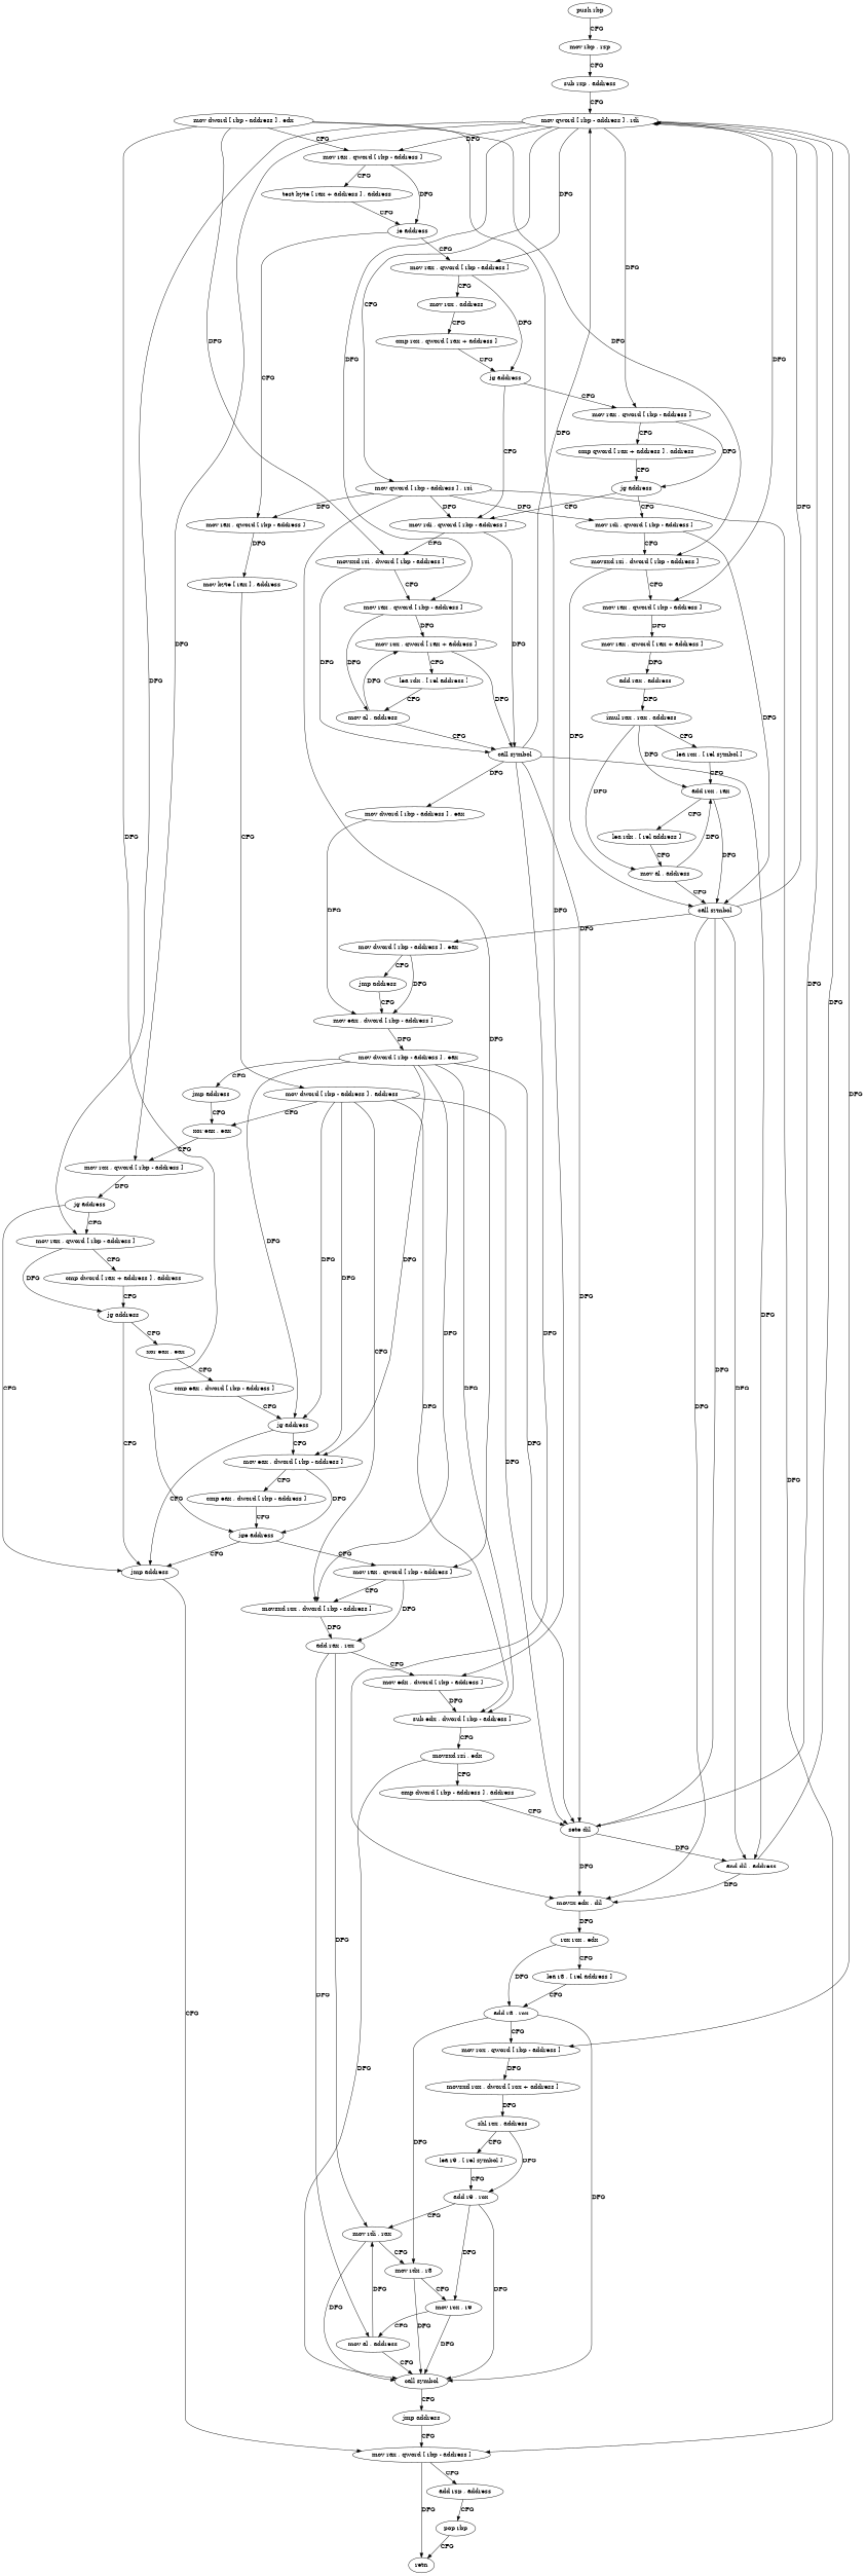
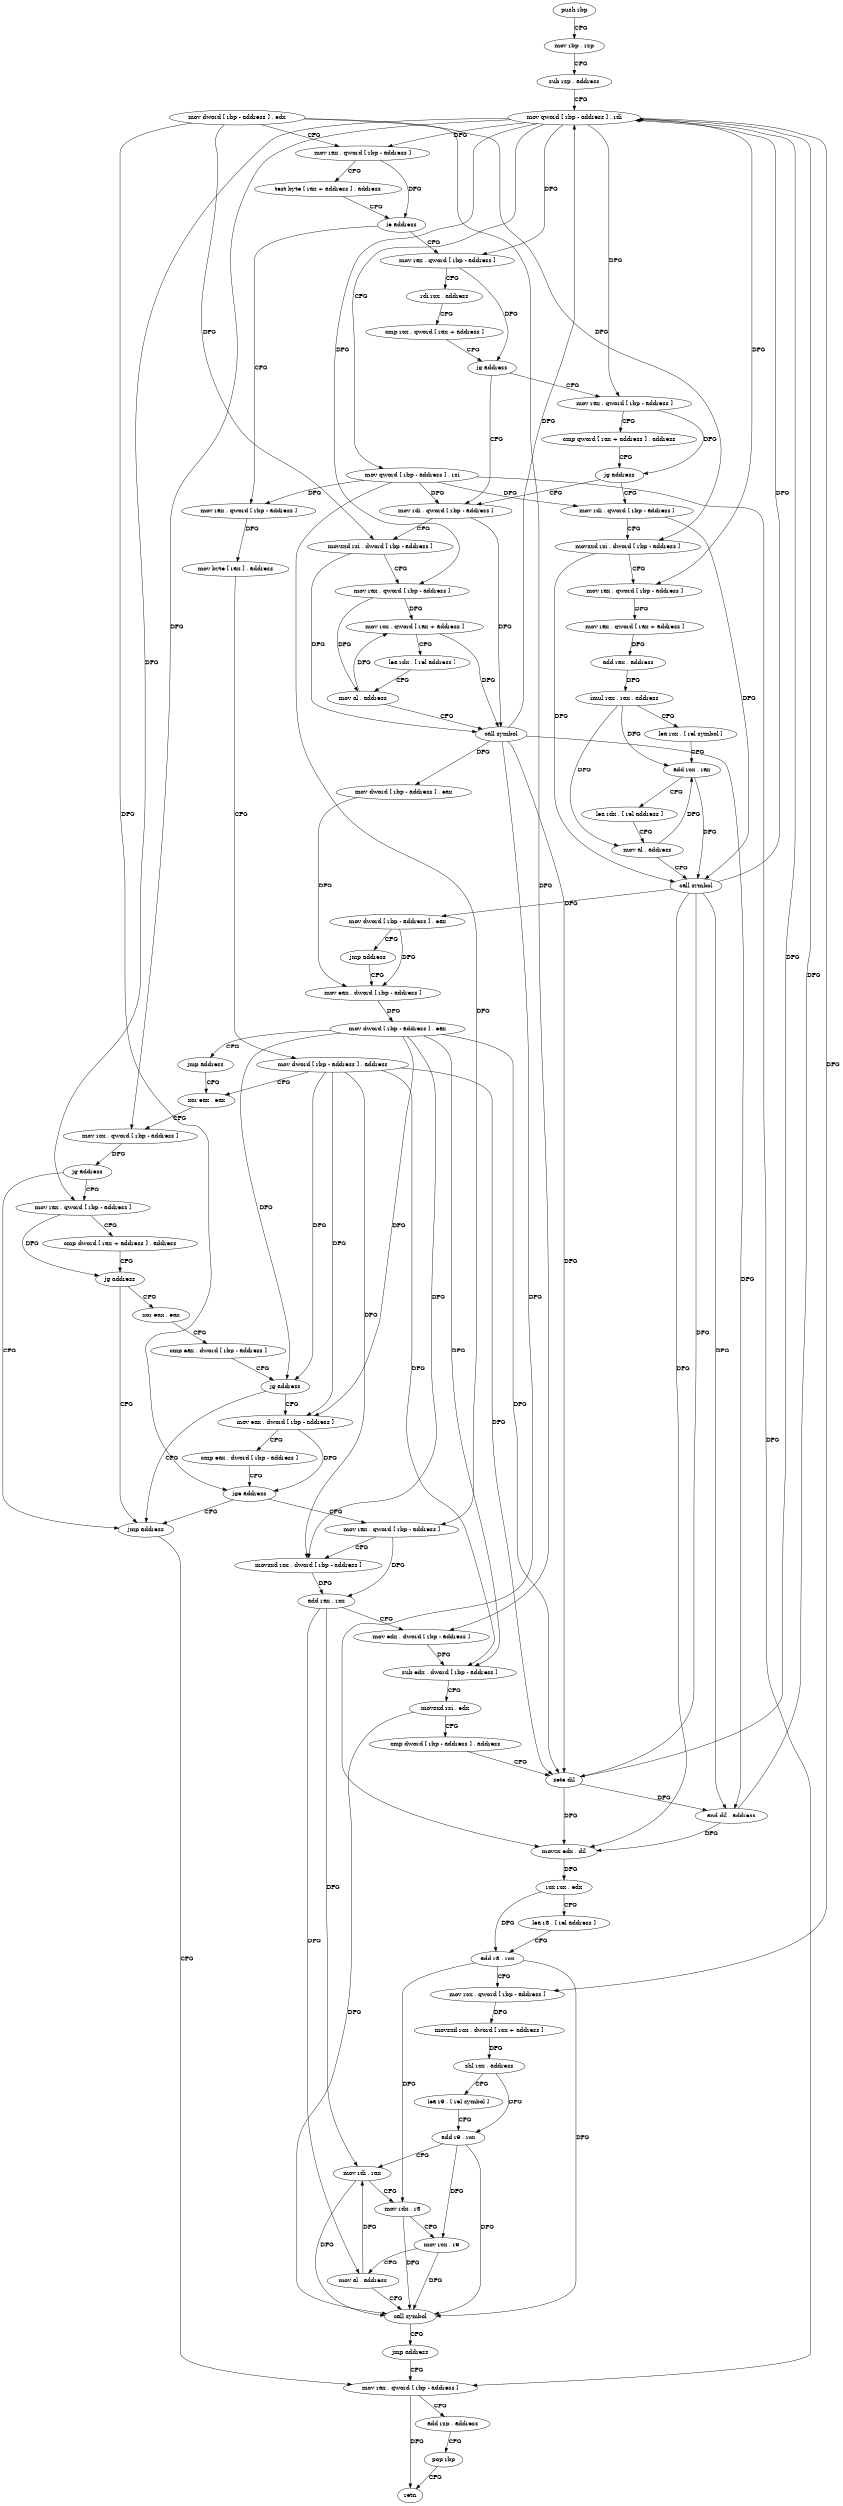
  digraph {
    n1 [label="push rbp"]
    n2 [label="mov rbp , rsp"]
    n3 [label="sub rsp , address"]
    n4 [label="mov qword [ rbp - address ] , rdi"]
    n5 [label="mov qword [ rbp - address ] , rsi"]
    n6 [label="mov rax , qword [ rbp - address ]"]
    n7 [label="mov rax , qword [ rbp - address ]"]
    n8 [label="mov rax , qword [ rbp - address ]"]
    n9 [label="mov rax , qword [ rbp - address ]"]
    n10 [label="mov rax , qword [ rbp - address ]"]
    n11 [label="mov rcx , qword [ rbp - address ]"]
    n12 [label="mov rax , qword [ rbp - address ]"]
    n13 [label="mov rcx , qword [ rbp - address ]"]
    n14 [label="mov rax , qword [ rbp - address ]"]
    n15 [label="mov rdi , qword [ rbp - address ]"]
    n16 [label="mov rax , qword [ rbp - address ]"]
    n17 [label="mov rdi , qword [ rbp - address ]"]
    n18 [label="mov rax , qword [ rbp - address ]"]
    n19 [label="test byte [ rax + address ] , address"]
    n20 [label="je address"]
-   n21 [label="mov rcx , address"]
+   n21 [label="rdi rcx , address"]
    n22 [label="jg address"]
    n23 [label="cmp qword [ rax + address ] , address"]
    n24 [label="jg address"]
    n25 [label="cmp dword [ rax + address ] , address"]
    n26 [label="jg address"]
    n27 [label="mov rcx , qword [ rax + address ]"]
    n28 [label="mov al , address"]
    n29 [label="jg address"]
    n30 [label="mov rax , qword [ rax + address ]"]
    n31 [label="movsxd rcx , dword [ rcx + address ]"]
    n32 [label="mov dword [ rbp - address ] , edx"]
    n33 [label="movsxd rsi , dword [ rbp - address ]"]
    n34 [label="movsxd rsi , dword [ rbp - address ]"]
    n35 [label="jge address"]
    n36 [label="mov edx , dword [ rbp - address ]"]
    n37 [label="mov byte [ rax ] , address"]
    n38 [label="call symbol"]
    n39 [label="add rsp , address"]
    n40 [label=retn]
    n41 [label="call symbol"]
    n42 [label="movsxd rcx , dword [ rbp - address ]"]
    n43 [label="add rax , rcx"]
    n44 [label="jmp address"]
    n45 [label="sub edx , dword [ rbp - address ]"]
    n46 [label="mov dword [ rbp - address ] , address"]
    n47 [label="cmp rcx , qword [ rax + address ]"]
    n48 [label="xor eax , eax"]
    n49 [label="jg address"]
    n50 [label="mov eax , dword [ rbp - address ]"]
    n51 [label="sete dil"]
    n52 [label="cmp eax , dword [ rbp - address ]"]
    n53 [label="movsxd rsi , edx"]
    n54 [label="and dil , address"]
    n55 [label="movzx edx , dil"]
    n56 [label="mov dword [ rbp - address ] , eax"]
    n57 [label="pop rbp"]
    n58 [label="xor eax , eax"]
    n59 [label="cmp eax , dword [ rbp - address ]"]
    n60 [label="lea rdx , [ rel address ]"]
    n61 [label="mov eax , dword [ rbp - address ]"]
    n62 [label="rcx rcx , edx"]
    n63 [label="mov dword [ rbp - address ] , eax"]
    n64 [label="jmp address"]
    n65 [label="mov dword [ rbp - address ] , eax"]
    n66 [label="add rax , address"]
    n67 [label="imul rax , rax , address"]
    n68 [label="lea rcx , [ rel symbol ]"]
    n69 [label="add rcx , rax"]
    n70 [label="mov al , address"]
    n71 [label="lea rdx , [ rel address ]"]
    n72 [label="jmp address"]
    n73 [label="mov rdi , rax"]
    n74 [label="mov al , address"]
    n75 [label="call symbol"]
    n76 [label="mov rdx , r8"]
    n77 [label="cmp dword [ rbp - address ] , address"]
    n78 [label="jmp address"]
    n79 [label="lea r8 , [ rel address ]"]
    n80 [label="add r8 , rcx"]
    n81 [label="mov rcx , r9"]
    n82 [label="shl rcx , address"]
    n83 [label="lea r9 , [ rel symbol ]"]
    n84 [label="add r9 , rcx"]
    n1 -> n2 [label=CFG]
    n2 -> n3 [label=CFG]
    n3 -> n4 [label=CFG]
    n4 -> n5 [label=CFG]
    n4 -> n6 [label=DFG]
    n4 -> n7 [label=DFG]
    n4 -> n8 [label=DFG]
    n4 -> n9 [label=DFG]
    n4 -> n10 [label=DFG]
    n4 -> n11 [label=DFG]
    n4 -> n12 [label=DFG]
    n4 -> n13 [label=DFG]
    n5 -> n14 [label=DFG]
    n5 -> n15 [label=DFG]
    n5 -> n16 [label=DFG]
    n5 -> n17 [label=DFG]
    n5 -> n18 [label=DFG]
    n6 -> n19 [label=CFG]
    n6 -> n20 [label=DFG]
    n7 -> n21 [label=CFG]
    n7 -> n22 [label=DFG]
    n8 -> n23 [label=CFG]
    n8 -> n24 [label=DFG]
    n9 -> n25 [label=CFG]
    n9 -> n26 [label=DFG]
    n10 -> n27 [label=DFG]
    n10 -> n28 [label=DFG]
    n11 -> n29 [label=DFG]
    n12 -> n30 [label=DFG]
    n13 -> n31 [label=DFG]
    n14 -> n37 [label=DFG]
    n15 -> n33 [label=CFG]
    n15 -> n38 [label=DFG]
    n16 -> n39 [label=CFG]
    n16 -> n40 [label=DFG]
    n17 -> n34 [label=CFG]
    n17 -> n41 [label=DFG]
    n18 -> n42 [label=CFG]
    n18 -> n43 [label=DFG]
    n19 -> n20 [label=CFG]
    n20 -> n7 [label=CFG]
    n20 -> n14 [label=CFG]
    n21 -> n47 [label=CFG]
    n22 -> n8 [label=CFG]
    n22 -> n15 [label=CFG]
    n23 -> n24 [label=CFG]
    n24 -> n15 [label=CFG]
    n24 -> n17 [label=CFG]
    n25 -> n26 [label=CFG]
    n26 -> n44 [label=CFG]
    n26 -> n58 [label=CFG]
    n27 -> n38 [label=DFG]
    n27 -> n60 [label=CFG]
    n28 -> n27 [label=DFG]
    n28 -> n38 [label=CFG]
    n29 -> n9 [label=CFG]
    n29 -> n44 [label=CFG]
    n30 -> n66 [label=DFG]
    n31 -> n82 [label=DFG]
    n32 -> n6 [label=CFG]
    n32 -> n33 [label=DFG]
    n32 -> n34 [label=DFG]
    n32 -> n35 [label=DFG]
    n32 -> n36 [label=DFG]
    n33 -> n10 [label=CFG]
    n33 -> n38 [label=DFG]
    n34 -> n12 [label=CFG]
    n34 -> n41 [label=DFG]
    n35 -> n18 [label=CFG]
    n35 -> n44 [label=CFG]
    n36 -> n45 [label=DFG]
    n37 -> n46 [label=CFG]
    n38 -> n4 [label=DFG]
    n38 -> n51 [label=DFG]
    n38 -> n54 [label=DFG]
    n38 -> n55 [label=DFG]
    n38 -> n56 [label=DFG]
    n39 -> n57 [label=CFG]
    n41 -> n4 [label=DFG]
    n41 -> n51 [label=DFG]
    n41 -> n54 [label=DFG]
    n41 -> n55 [label=DFG]
    n41 -> n65 [label=DFG]
    n42 -> n43 [label=DFG]
    n43 -> n36 [label=CFG]
    n43 -> n73 [label=DFG]
    n43 -> n74 [label=DFG]
    n44 -> n16 [label=CFG]
    n45 -> n53 [label=CFG]
-   n46 -> n42 [label=CFG]
+   n46 -> n42 [label=DFG]
    n46 -> n45 [label=DFG]
    n46 -> n48 [label=CFG]
    n46 -> n49 [label=DFG]
    n46 -> n50 [label=DFG]
    n46 -> n51 [label=DFG]
    n47 -> n22 [label=CFG]
    n48 -> n11 [label=CFG]
    n49 -> n44 [label=CFG]
    n49 -> n50 [label=CFG]
    n50 -> n35 [label=DFG]
    n50 -> n52 [label=CFG]
    n51 -> n4 [label=DFG]
    n51 -> n54 [label=DFG]
    n51 -> n55 [label=DFG]
    n52 -> n35 [label=CFG]
    n53 -> n75 [label=DFG]
    n53 -> n77 [label=CFG]
    n54 -> n4 [label=DFG]
    n54 -> n55 [label=DFG]
    n55 -> n62 [label=DFG]
    n56 -> n61 [label=DFG]
    n57 -> n40 [label=CFG]
    n58 -> n59 [label=CFG]
    n59 -> n49 [label=CFG]
    n60 -> n28 [label=CFG]
    n61 -> n63 [label=DFG]
    n62 -> n79 [label=CFG]
    n62 -> n80 [label=DFG]
    n63 -> n42 [label=DFG]
    n63 -> n45 [label=DFG]
    n63 -> n49 [label=DFG]
    n63 -> n50 [label=DFG]
    n63 -> n51 [label=DFG]
    n63 -> n64 [label=CFG]
    n64 -> n48 [label=CFG]
    n65 -> n61 [label=DFG]
    n65 -> n72 [label=CFG]
    n66 -> n67 [label=DFG]
    n67 -> n68 [label=CFG]
    n67 -> n69 [label=DFG]
    n67 -> n70 [label=DFG]
    n68 -> n69 [label=CFG]
    n69 -> n41 [label=DFG]
    n69 -> n71 [label=CFG]
    n70 -> n41 [label=CFG]
    n70 -> n69 [label=DFG]
    n71 -> n70 [label=CFG]
    n72 -> n61 [label=CFG]
    n73 -> n75 [label=DFG]
    n73 -> n76 [label=CFG]
    n74 -> n73 [label=DFG]
    n74 -> n75 [label=CFG]
    n75 -> n78 [label=CFG]
    n76 -> n75 [label=DFG]
    n76 -> n81 [label=CFG]
    n77 -> n51 [label=CFG]
    n78 -> n16 [label=CFG]
    n79 -> n80 [label=CFG]
    n80 -> n13 [label=CFG]
    n80 -> n75 [label=DFG]
    n80 -> n76 [label=DFG]
    n81 -> n74 [label=CFG]
    n81 -> n75 [label=DFG]
    n82 -> n83 [label=CFG]
    n82 -> n84 [label=DFG]
    n83 -> n84 [label=CFG]
    n84 -> n73 [label=CFG]
    n84 -> n75 [label=DFG]
    n84 -> n81 [label=DFG]
  }
